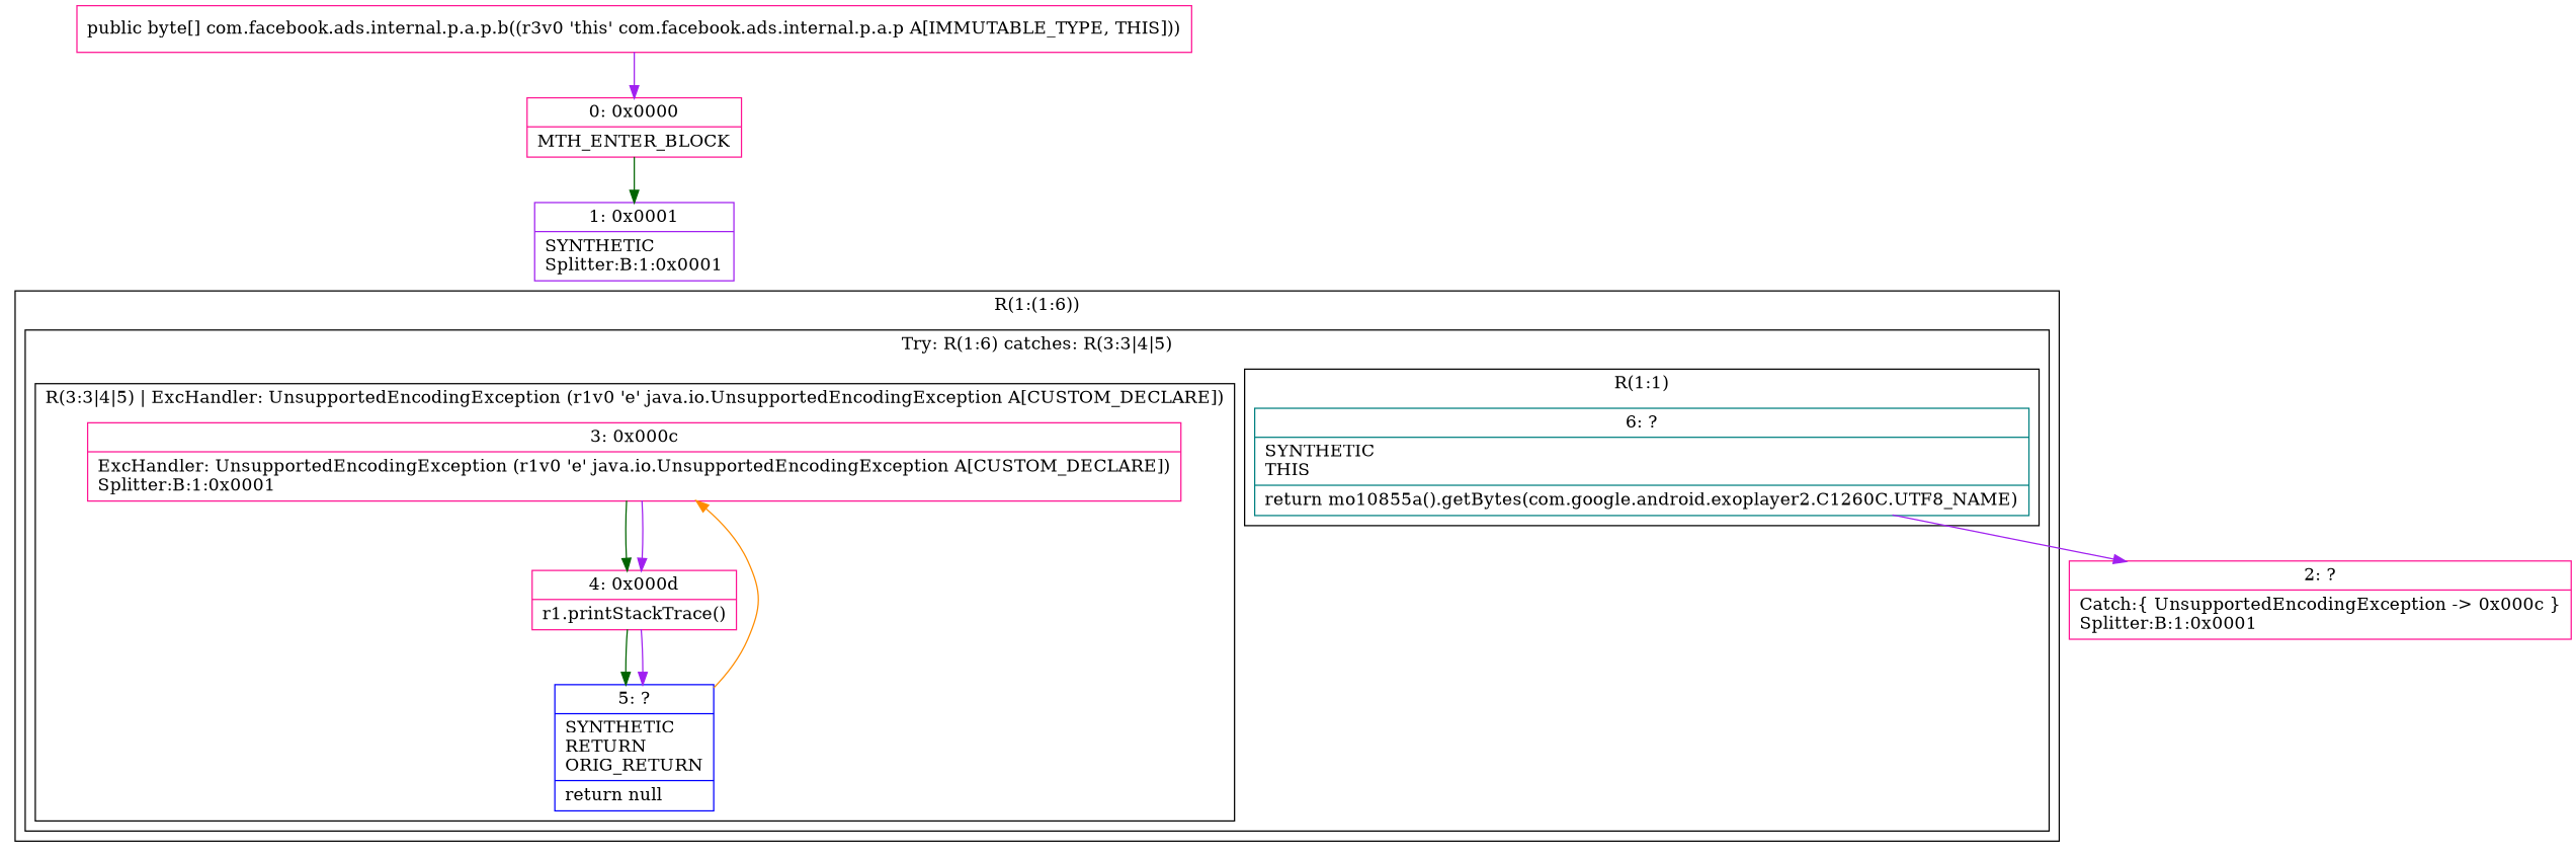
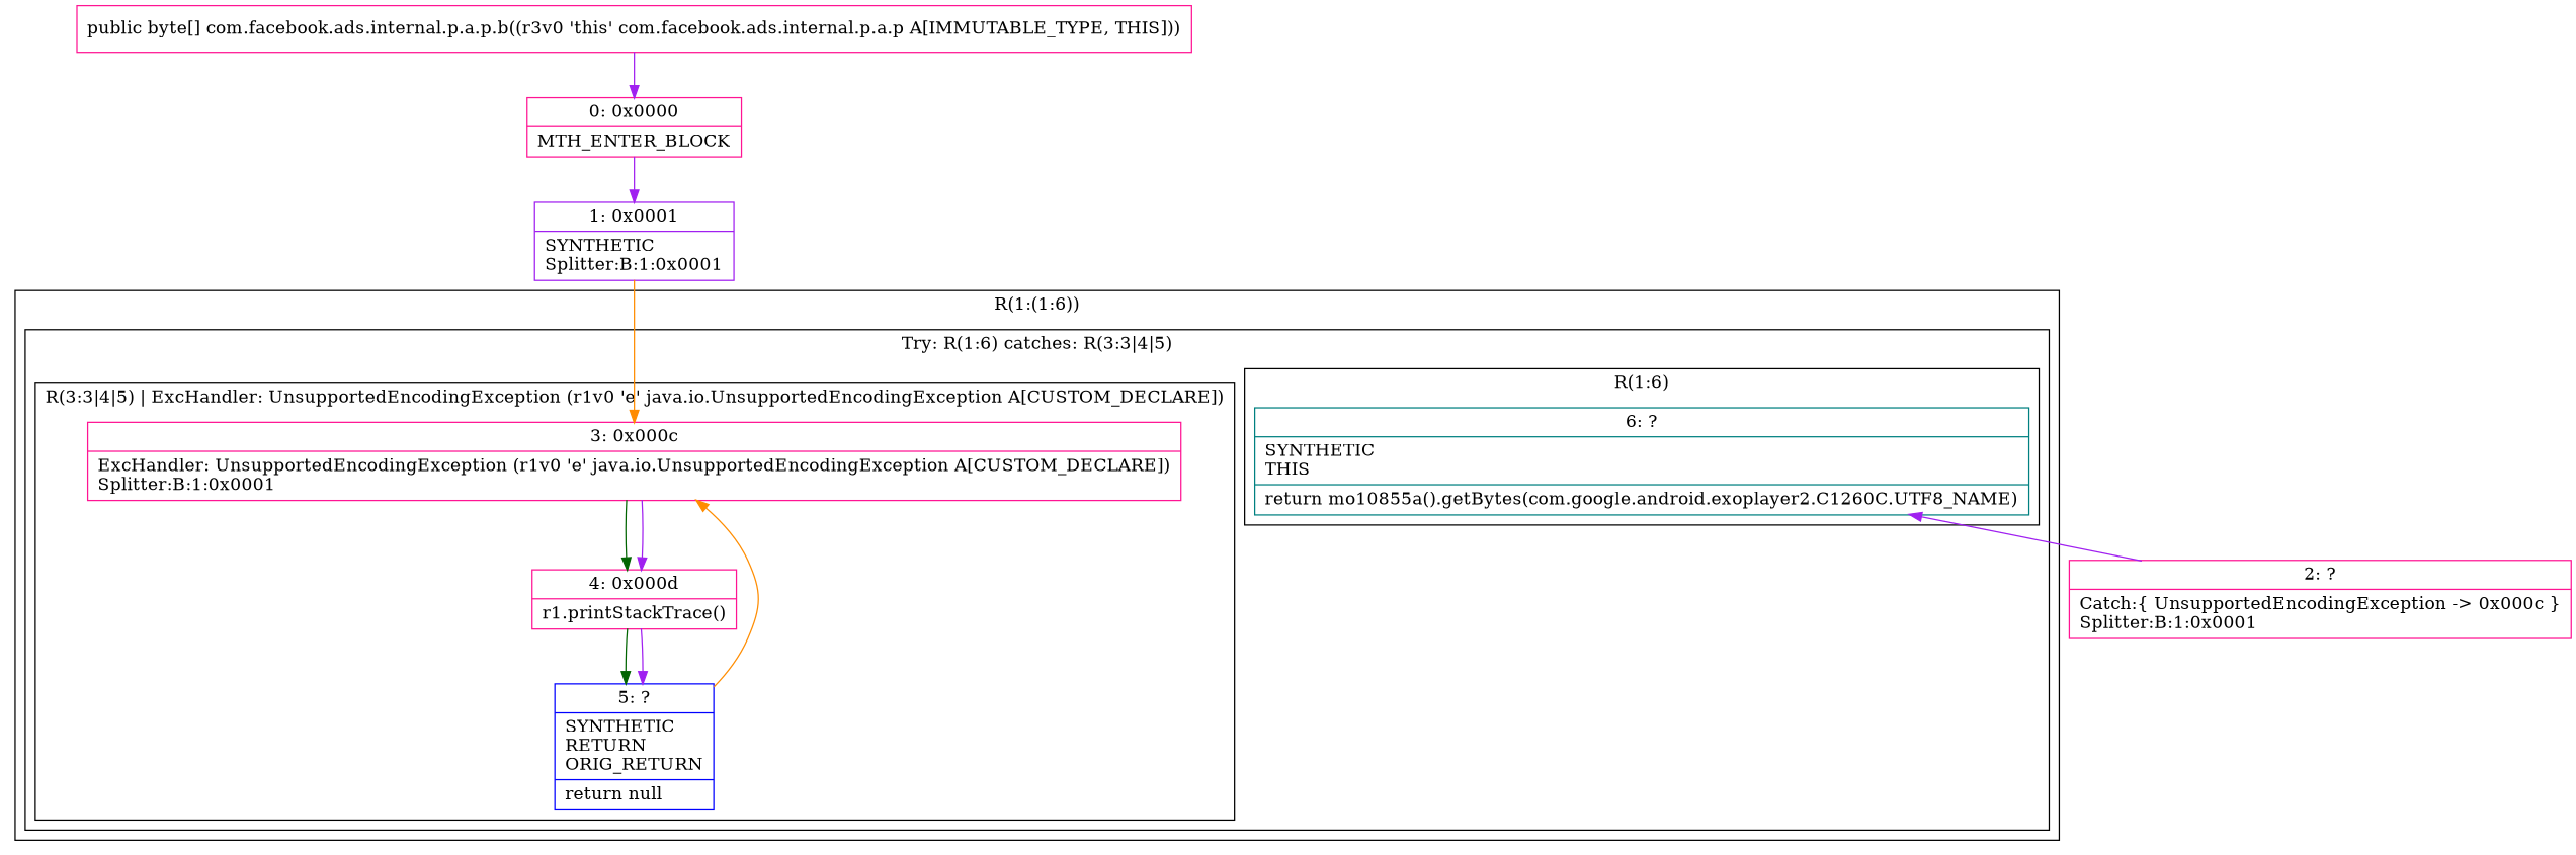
  digraph {
    node [color=deeppink shape=record]
    edge [color=purple]
    n1 [color=teal label="{6\:\ ?|SYNTHETIC\lTHIS\l|return mo10855a().getBytes(com.google.android.exoplayer2.C1260C.UTF8_NAME)\l}"]
    n2 [label="{3\:\ 0x000c|ExcHandler: UnsupportedEncodingException (r1v0 'e' java.io.UnsupportedEncodingException A[CUSTOM_DECLARE])\lSplitter:B:1:0x0001\l}"]
    n3 [label="{4\:\ 0x000d|r1.printStackTrace()\l}"]
    n4 [color=blue label="{5\:\ ?|SYNTHETIC\lRETURN\lORIG_RETURN\l|return null\l}"]
    n5 [label="{0\:\ 0x0000|MTH_ENTER_BLOCK\l}"]
    n6 [color=purple label="{1\:\ 0x0001|SYNTHETIC\lSplitter:B:1:0x0001\l}"]
    n7 [label="{2\:\ ?|Catch:\{ UnsupportedEncodingException \-\> 0x000c \}\lSplitter:B:1:0x0001\l}"]
    n8 [label="{public byte[] com.facebook.ads.internal.p.a.p.b((r3v0 'this' com.facebook.ads.internal.p.a.p A[IMMUTABLE_TYPE, THIS])) }"]
    subgraph cluster_1 {
      label="R(1:(1:6))"
      subgraph cluster_2 {
        label="Try: R(1:6) catches: R(3:3|4|5)"
        subgraph cluster_3 {
-         label="R(1:1)"
+         label="R(1:6)"
          n1
        }
        subgraph cluster_4 {
          label="R(3:3|4|5) | ExcHandler: UnsupportedEncodingException (r1v0 'e' java.io.UnsupportedEncodingException A[CUSTOM_DECLARE])\l"
          n2
          n3
          n4
        }
      }
    }
    subgraph cluster_5 {
      label="R(3:3|4|5) | ExcHandler: UnsupportedEncodingException (r1v0 'e' java.io.UnsupportedEncodingException A[CUSTOM_DECLARE])\l"
    }
    n2 -> n3 [color=darkgreen]
    n2 -> n3
    n3 -> n4 [color=darkgreen]
    n3 -> n4
    n4 -> n2 [color=darkorange]
-   n5 -> n6 [color=darkgreen]
-   n1 -> n7
+   n5 -> n6
+   n6 -> n2 [color=darkorange]
+   n7 -> n1
    n8 -> n5
  }
